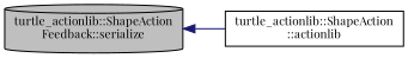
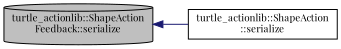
  digraph {
    rankdir=LR
    fontname="Playfair Display"
    node [color=black fontname="Playfair Display" fontsize=10 style=filled]
    n1 [fillcolor=grey75 fontcolor=black height=0.2 label="turtle_actionlib::ShapeAction\lFeedback::serialize" shape=cylinder width=0.4]
-   n2 [fillcolor=white height=0.2 label="turtle_actionlib::ShapeAction\l::actionlib" shape=box width=0.4]
+   n2 [fillcolor=white height=0.2 label="turtle_actionlib::ShapeAction\l::serialize" shape=box width=0.4]
    n1 -> n2 [color=midnightblue dir=back fontname="Playfair Display" fontsize=10 labelfontname=Helvetica labelfontsize=10 style=solid]
  }
